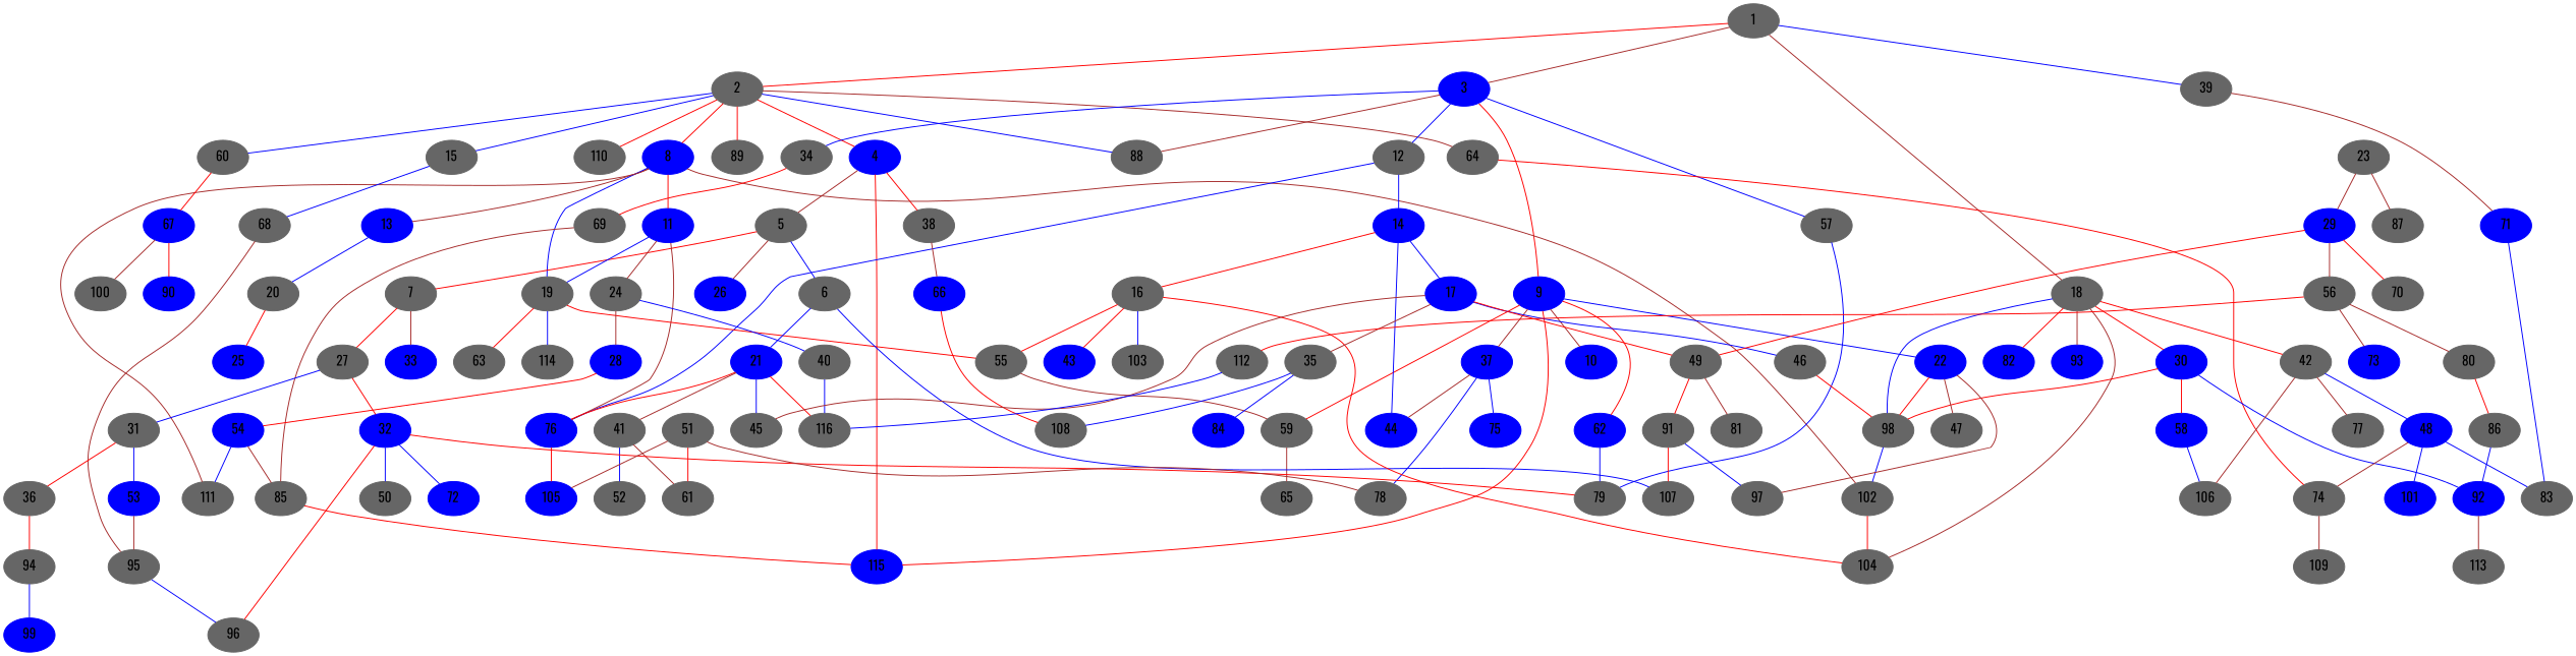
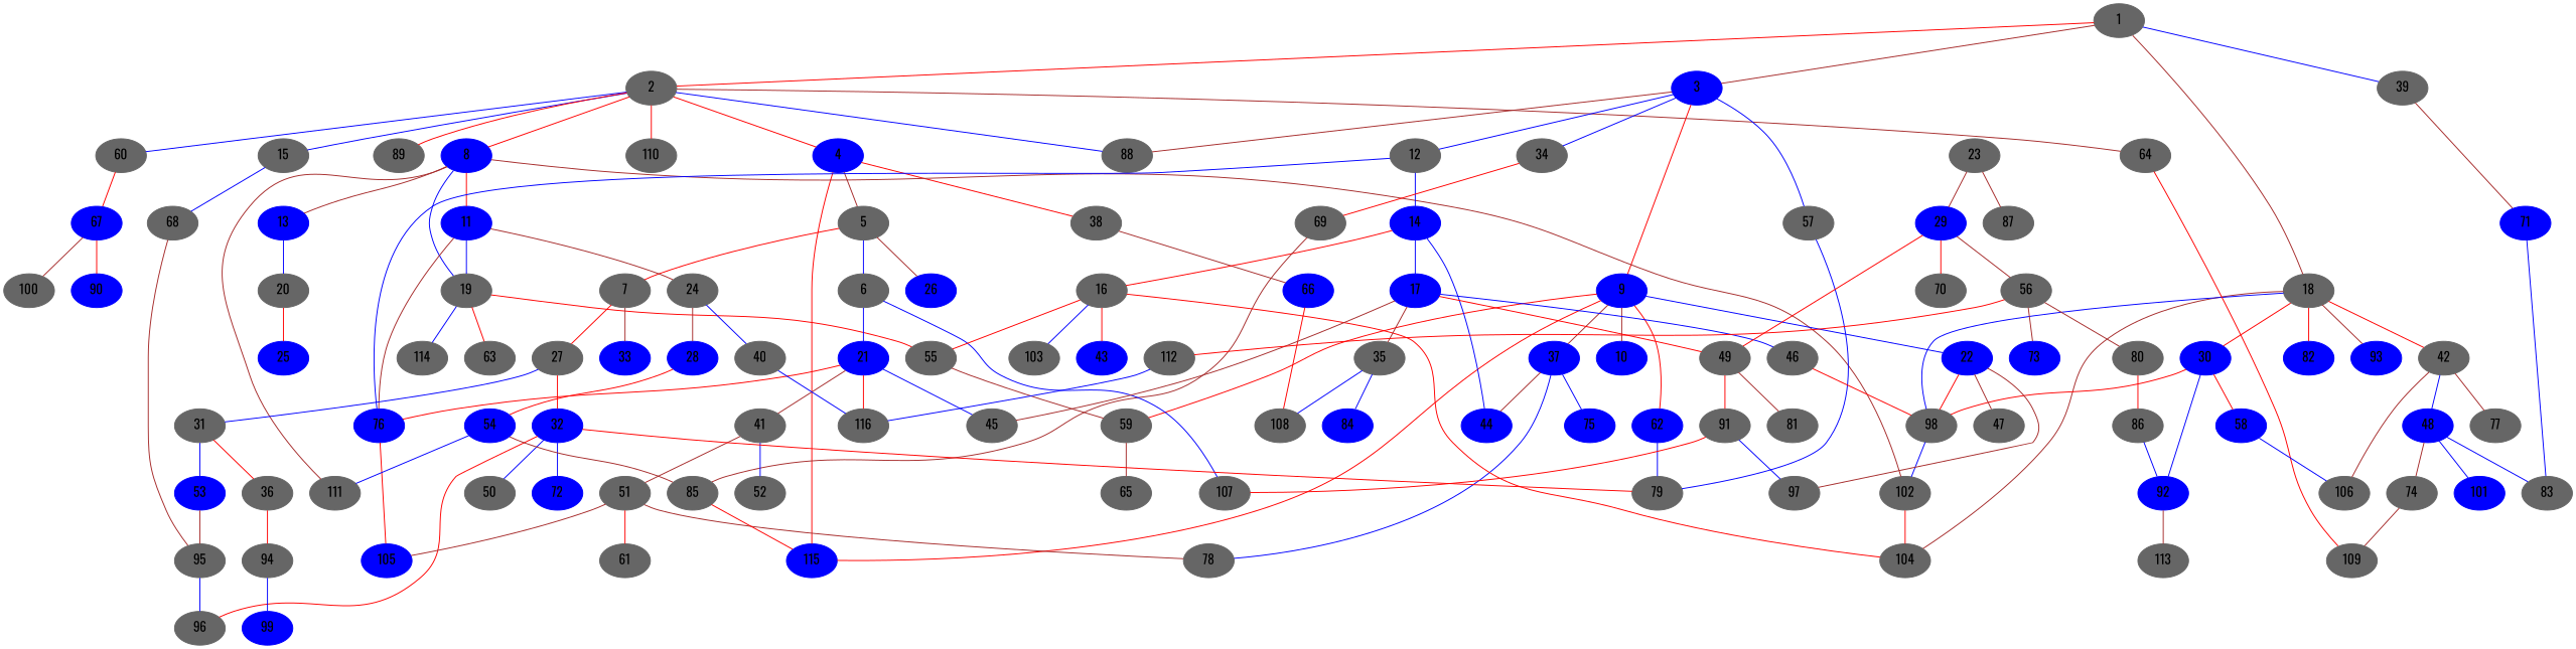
  graph {
    fontname=Oswald
    node [color=gray40 fontname=Oswald style=filled]
    edge [color=red fontname=Oswald]
    1
    2
    3 [color=blue]
    18
    39
    4 [color=blue]
    8 [color=blue]
    15
    60
    64
    88
    89
    110
    9 [color=blue]
    12
    34
    57
    104
    30 [color=blue]
    42
    82 [color=blue]
    93 [color=blue]
    98
    71 [color=blue]
    5
    38
    115 [color=blue]
    11 [color=blue]
    13 [color=blue]
    19
    102
    111
    68
    67 [color=blue]
    109
    10 [color=blue]
    22 [color=blue]
    37 [color=blue]
    59
    62 [color=blue]
    76 [color=blue]
    14 [color=blue]
    69
    79
    6
    7
    26 [color=blue]
    66 [color=blue]
    21 [color=blue]
    107
    27
    33 [color=blue]
    45
    41
    116
    31
    32 [color=blue]
    24
    20
    55
    63
    114
    47
    97
    44 [color=blue]
    75 [color=blue]
    78
    65
    28 [color=blue]
    40
    105 [color=blue]
    16
    17 [color=blue]
    25 [color=blue]
    43 [color=blue]
    103
    35
    46
    49
    95
    84 [color=blue]
    108
    81
    91
    58 [color=blue]
    92 [color=blue]
    48 [color=blue]
    77
    106
    29 [color=blue]
    23
    87
    51
    52
    56
    70
    54 [color=blue]
    36
    53 [color=blue]
    50
    72 [color=blue]
    96
    85
    73 [color=blue]
    80
    112
    113
    94
    99 [color=blue]
    83
    61
    74
    101 [color=blue]
    86
    90 [color=blue]
    100
    1 -- 2
    1 -- 3 [color=brown]
    1 -- 18 [color=brown]
    1 -- 39 [color=blue]
    2 -- 4
    2 -- 8
    2 -- 15 [color=blue]
    2 -- 60 [color=blue]
    2 -- 64 [color=brown]
    2 -- 88 [color=blue]
    2 -- 89
    2 -- 110
    3 -- 88 [color=brown]
    3 -- 9
    3 -- 12 [color=blue]
    3 -- 34 [color=blue]
    3 -- 57 [color=blue]
    18 -- 104 [color=brown]
    18 -- 30
    18 -- 42
    18 -- 82
    18 -- 93 [color=brown]
    18 -- 98 [color=blue]
    39 -- 71 [color=brown]
    4 -- 5 [color=brown]
    4 -- 38
    4 -- 115
    8 -- 11
    8 -- 13 [color=brown]
    8 -- 19 [color=blue]
    8 -- 102 [color=brown]
    8 -- 111 [color=brown]
    15 -- 68 [color=blue]
    60 -- 67
-   64 -- 74
+   64 -- 109
    9 -- 115
    9 -- 10 [color=brown]
    9 -- 22 [color=blue]
    9 -- 37 [color=brown]
    9 -- 59
    9 -- 62
    12 -- 76 [color=blue]
    12 -- 14 [color=blue]
    34 -- 69
    57 -- 79 [color=blue]
    30 -- 98
    30 -- 58
    30 -- 92 [color=blue]
    42 -- 48 [color=blue]
    42 -- 77 [color=brown]
    42 -- 106 [color=brown]
    98 -- 102 [color=blue]
    71 -- 83 [color=blue]
    5 -- 6 [color=blue]
    5 -- 7
    5 -- 26 [color=brown]
    38 -- 66 [color=brown]
    11 -- 19 [color=blue]
    11 -- 76 [color=brown]
    11 -- 24 [color=brown]
    13 -- 20 [color=blue]
    19 -- 55
    19 -- 63
    19 -- 114 [color=blue]
    102 -- 104
    68 -- 95 [color=brown]
    67 -- 90
    67 -- 100 [color=brown]
    22 -- 98
    22 -- 47 [color=brown]
    22 -- 97 [color=brown]
    37 -- 44 [color=brown]
    37 -- 75 [color=blue]
    37 -- 78 [color=blue]
    59 -- 65 [color=brown]
    62 -- 79 [color=blue]
    76 -- 105
    14 -- 44 [color=blue]
    14 -- 16
    14 -- 17 [color=blue]
    69 -- 85 [color=brown]
    6 -- 21 [color=blue]
    6 -- 107 [color=blue]
    7 -- 27
    7 -- 33 [color=brown]
    66 -- 108
    21 -- 76
    21 -- 45 [color=blue]
    21 -- 41 [color=brown]
    21 -- 116
    27 -- 31 [color=blue]
    27 -- 32
-   41 -- 61 [color=brown]
+   41 -- 51 [color=brown]
    41 -- 52 [color=blue]
    31 -- 36
    31 -- 53 [color=blue]
    32 -- 79
    32 -- 50 [color=blue]
    32 -- 72 [color=blue]
    32 -- 96
    24 -- 28 [color=brown]
    24 -- 40 [color=blue]
    20 -- 25
    55 -- 59 [color=brown]
    28 -- 54
    40 -- 116 [color=blue]
    16 -- 104
    16 -- 55
    16 -- 43
    16 -- 103 [color=blue]
    17 -- 45 [color=brown]
    17 -- 35 [color=brown]
    17 -- 46 [color=blue]
    17 -- 49
    35 -- 84 [color=blue]
    35 -- 108 [color=blue]
    46 -- 98
    49 -- 81 [color=brown]
    49 -- 91
    95 -- 96 [color=blue]
    91 -- 107
    91 -- 97 [color=blue]
    58 -- 106 [color=blue]
    92 -- 113 [color=brown]
    48 -- 83 [color=blue]
    48 -- 74 [color=brown]
    48 -- 101 [color=blue]
    29 -- 49
    29 -- 56 [color=brown]
    29 -- 70
    23 -- 29 [color=brown]
    23 -- 87 [color=brown]
    51 -- 78 [color=brown]
    51 -- 105 [color=brown]
    51 -- 61
    56 -- 73 [color=brown]
    56 -- 80 [color=brown]
    56 -- 112
    54 -- 111 [color=blue]
    54 -- 85 [color=brown]
    36 -- 94
    53 -- 95 [color=brown]
    85 -- 115
    80 -- 86
    112 -- 116 [color=blue]
    94 -- 99 [color=blue]
    74 -- 109 [color=brown]
    86 -- 92 [color=blue]
  }
